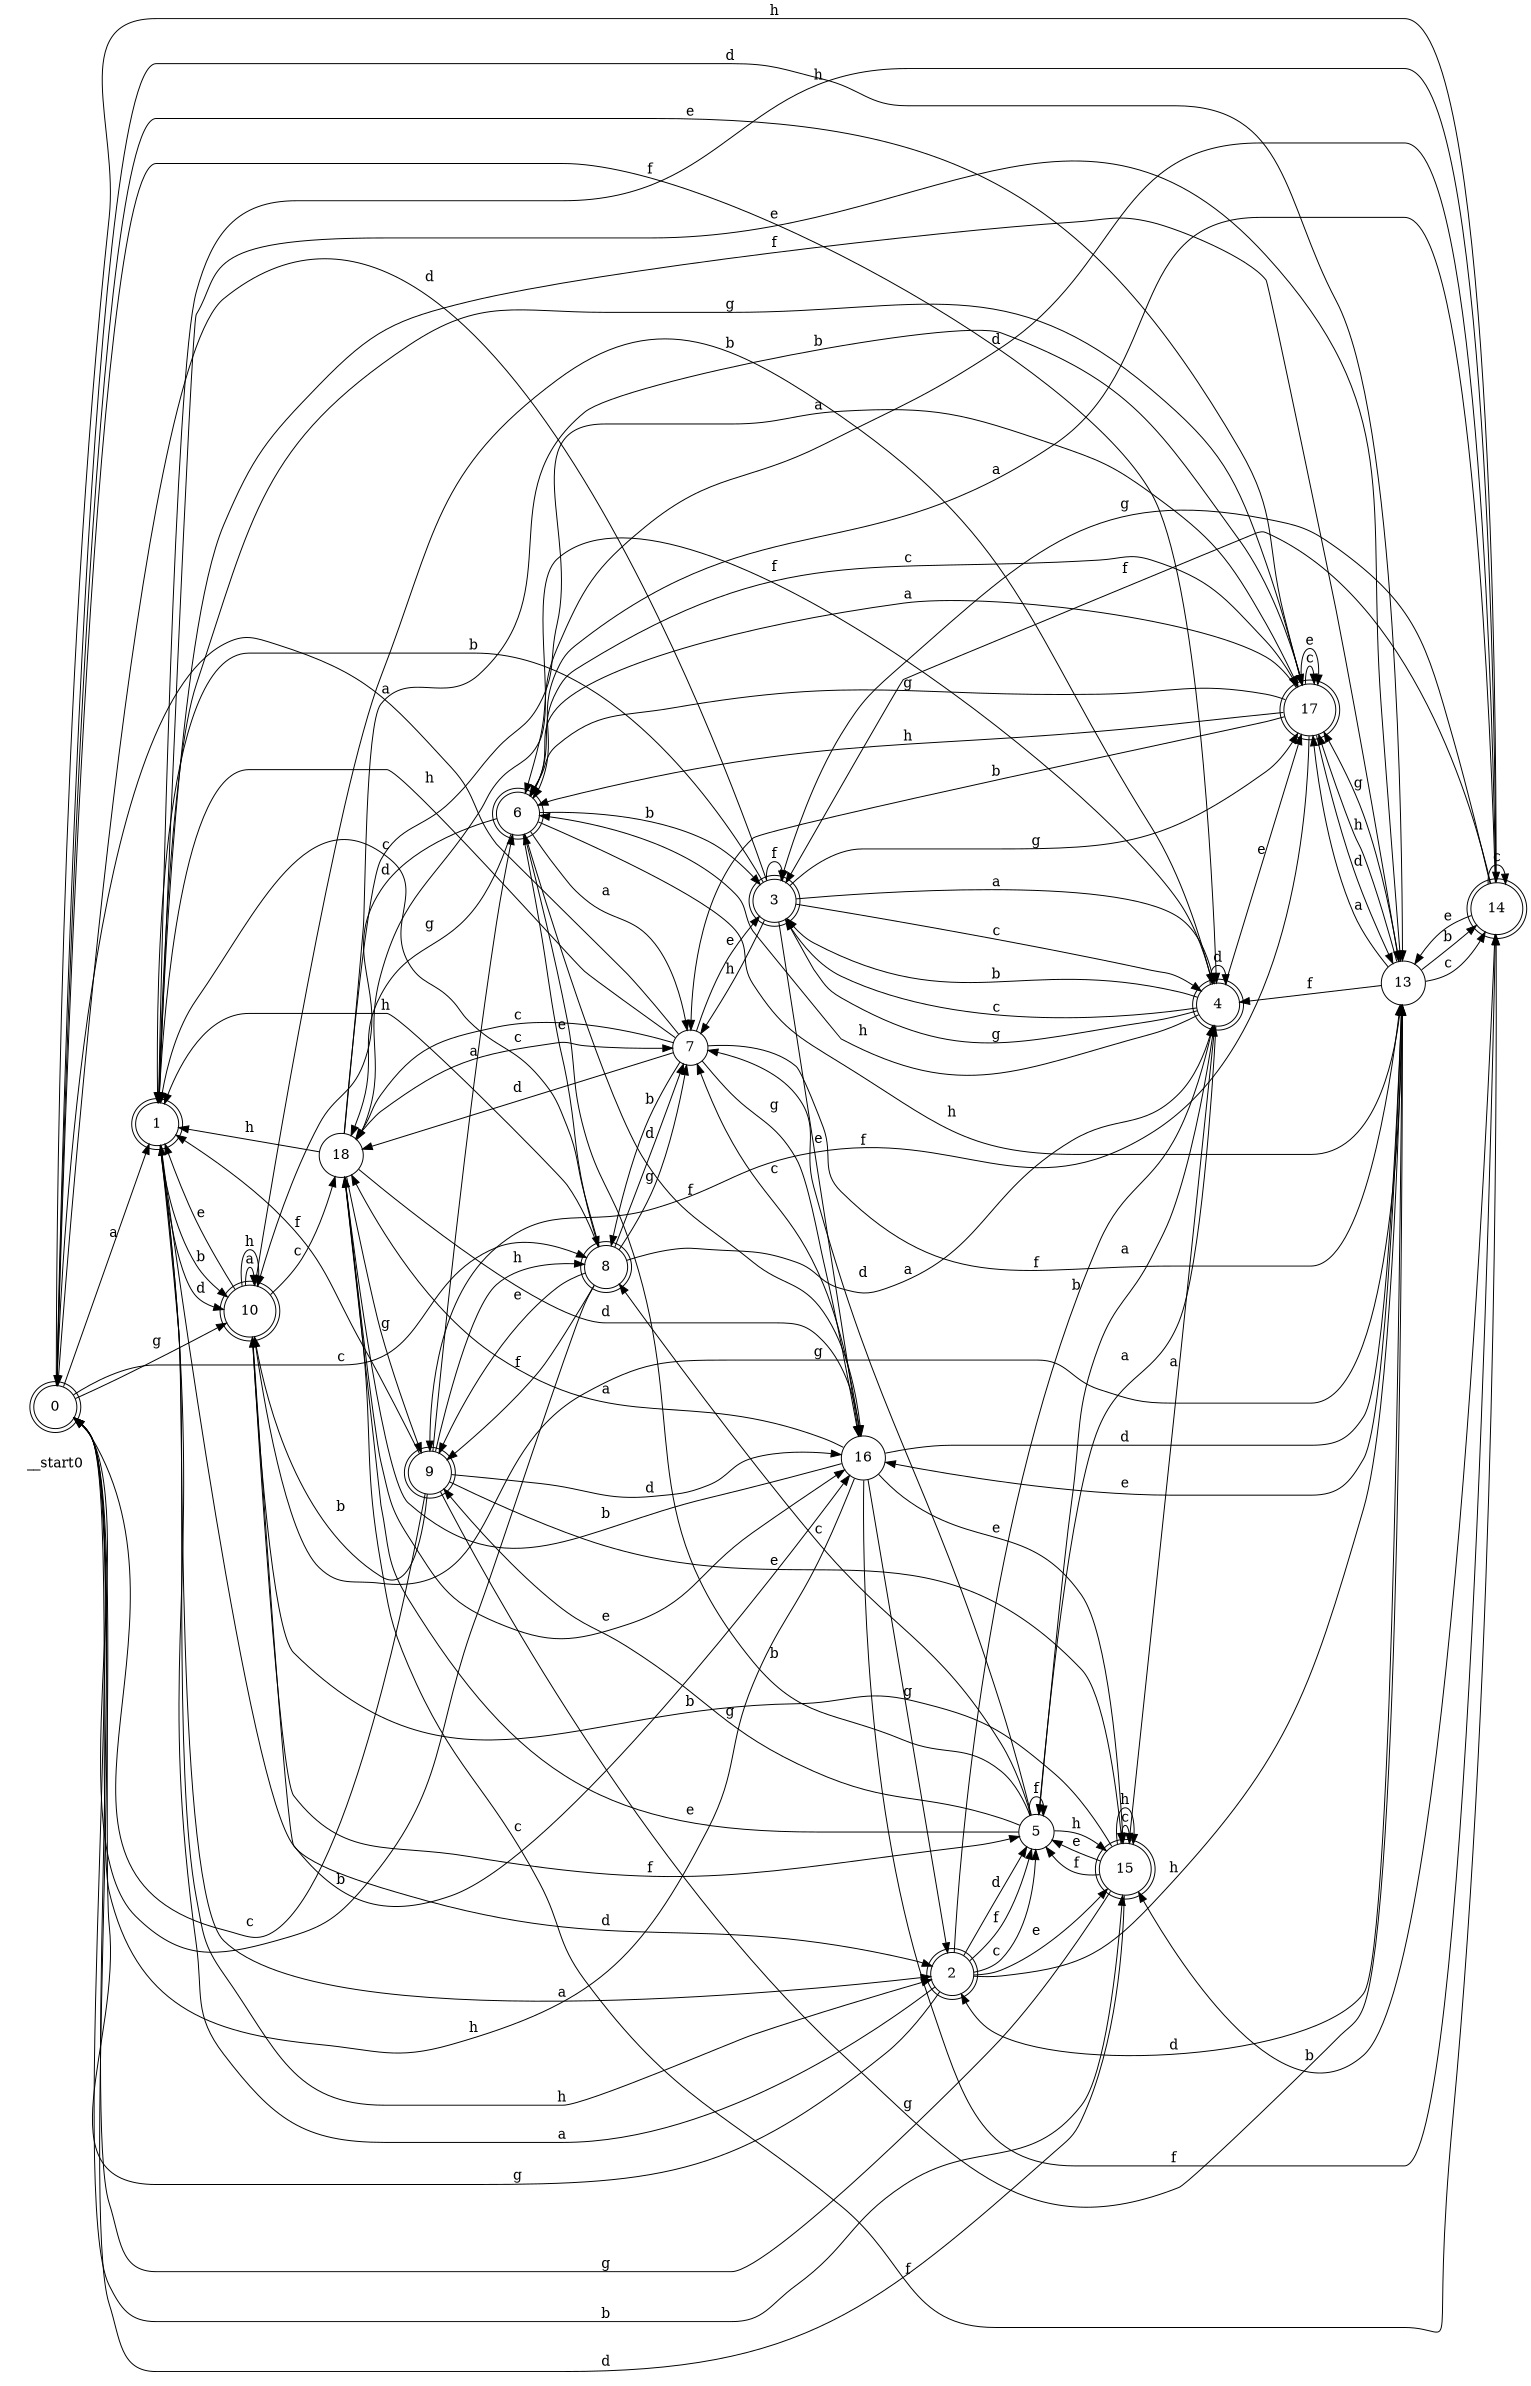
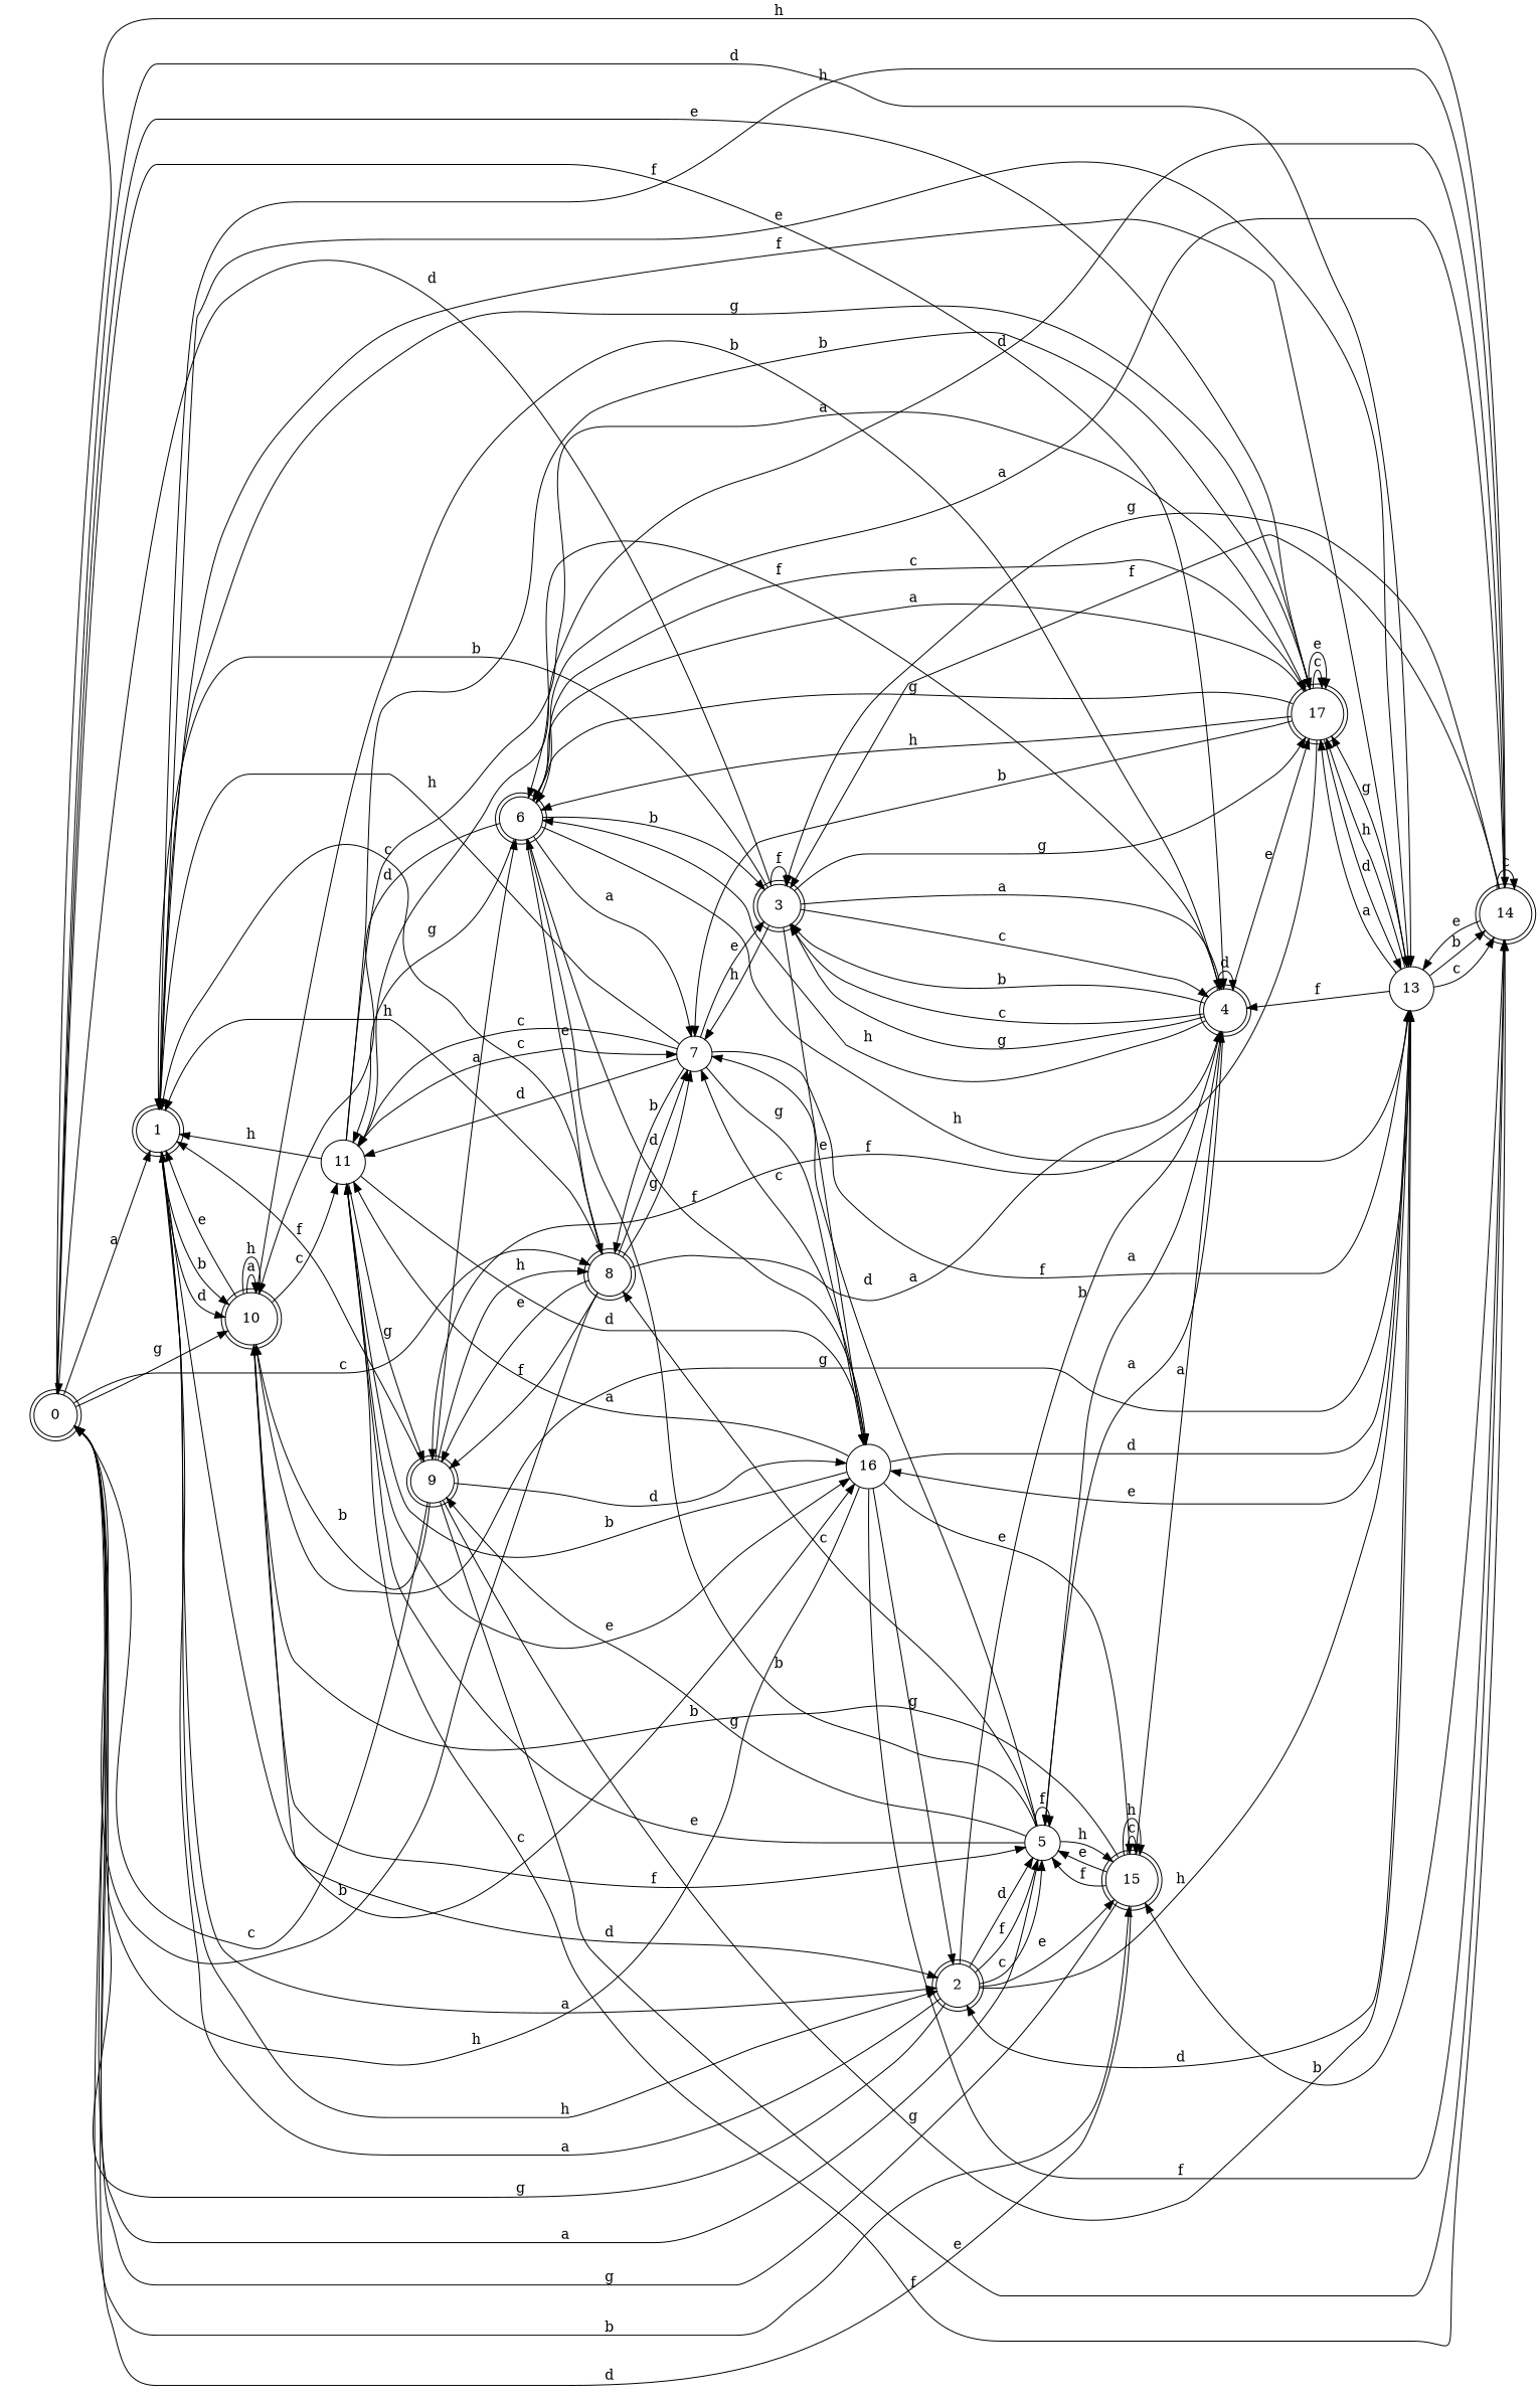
  digraph {
    rankdir=LR
    node [shape=doublecircle color=black fillcolor=white style="rounded,filled"]
-   __start0 [shape=none color="" fillcolor="" style=""]
    n2 [label=0]
    n3 [label=1]
    n4 [label=4]
    n5 [label=8]
    n6 [label=10]
    n7 [label=17]
    n8 [label=13 shape=circle style=filled]
    n9 [label=14]
    n10 [label=15]
    n11 [label=2]
    n12 [label=16 shape=circle style=filled]
    n13 [label=3]
    n14 [label=5 shape=circle style=filled]
    n15 [label=6]
-   n16 [label=18 shape=circle style=filled]
+   n16 [label=11 shape=circle style=filled]
    n17 [label=7 shape=circle style=filled]
    n18 [label=9]
    n2 -> n3 [label=a]
    n2 -> n4 [label=f]
    n2 -> n5 [label=c]
    n2 -> n6 [label=g]
    n2 -> n7 [label=e]
    n2 -> n8 [label=d]
    n2 -> n9 [label=h]
    n2 -> n10 [label=b]
    n3 -> n6 [label=b]
    n3 -> n6 [label=d]
    n3 -> n7 [label=g]
    n3 -> n8 [label=e]
    n3 -> n8 [label=f]
    n3 -> n11 [label=a]
    n3 -> n11 [label=h]
    n3 -> n12 [label=c]
    n4 -> n4 [label=d]
    n4 -> n7 [label=e]
    n4 -> n13 [label=b]
    n4 -> n13 [label=c]
    n4 -> n13 [label=g]
    n4 -> n14 [label=a]
    n4 -> n15 [label=h]
    n4 -> n16 [label=f]
    n5 -> n2 [label=b]
    n5 -> n3 [label=c]
    n5 -> n3 [label=h]
    n5 -> n4 [label=a]
    n5 -> n17 [label=d]
    n5 -> n17 [label=g]
    n5 -> n18 [label=e]
    n5 -> n18 [label=f]
    n6 -> n3 [label=e]
    n6 -> n4 [label=b]
    n6 -> n6 [label=a]
    n6 -> n6 [label=h]
    n6 -> n8 [label=g]
    n6 -> n11 [label=d]
    n6 -> n14 [label=f]
    n6 -> n16 [label=c]
    n7 -> n7 [label=c]
    n7 -> n7 [label=e]
    n7 -> n8 [label=d]
    n7 -> n15 [label=a]
    n7 -> n15 [label=g]
    n7 -> n15 [label=h]
    n7 -> n17 [label=b]
    n7 -> n18 [label=f]
    n8 -> n4 [label=f]
    n8 -> n7 [label=a]
    n8 -> n7 [label=g]
    n8 -> n7 [label=h]
    n8 -> n9 [label=b]
    n8 -> n9 [label=c]
    n8 -> n11 [label=d]
    n8 -> n12 [label=e]
    n9 -> n3 [label=h]
    n9 -> n8 [label=e]
    n9 -> n9 [label=c]
    n9 -> n10 [label=b]
    n9 -> n13 [label=f]
    n9 -> n13 [label=g]
    n9 -> n15 [label=a]
    n9 -> n15 [label=d]
    n10 -> n2 [label=d]
    n10 -> n2 [label=g]
    n10 -> n4 [label=a]
    n10 -> n6 [label=b]
    n10 -> n10 [label=c]
    n10 -> n10 [label=h]
    n10 -> n14 [label=e]
    n10 -> n14 [label=f]
    n11 -> n2 [label=g]
    n11 -> n3 [label=a]
    n11 -> n4 [label=b]
    n11 -> n8 [label=h]
    n11 -> n10 [label=e]
    n11 -> n14 [label=c]
    n11 -> n14 [label=d]
    n11 -> n14 [label=f]
    n12 -> n2 [label=h]
    n12 -> n8 [label=d]
    n12 -> n9 [label=f]
    n12 -> n10 [label=e]
    n12 -> n11 [label=g]
    n12 -> n16 [label=a]
    n12 -> n16 [label=b]
    n12 -> n17 [label=c]
    n13 -> n2 [label=d]
    n13 -> n3 [label=b]
    n13 -> n4 [label=a]
    n13 -> n4 [label=c]
    n13 -> n7 [label=g]
    n13 -> n12 [label=e]
    n13 -> n13 [label=f]
    n13 -> n17 [label=h]
    n14 -> n4 [label=a]
    n14 -> n5 [label=c]
    n14 -> n10 [label=h]
    n14 -> n14 [label=f]
    n14 -> n15 [label=b]
    n14 -> n16 [label=e]
    n14 -> n17 [label=d]
    n14 -> n18 [label=g]
    n15 -> n5 [label=e]
    n15 -> n6 [label=d]
    n15 -> n7 [label=c]
    n15 -> n8 [label=h]
    n15 -> n12 [label=f]
    n15 -> n13 [label=b]
    n15 -> n16 [label=g]
    n15 -> n17 [label=a]
    n16 -> n3 [label=h]
    n16 -> n7 [label=a]
    n16 -> n7 [label=b]
    n16 -> n9 [label=f]
    n16 -> n12 [label=d]
    n16 -> n12 [label=e]
    n16 -> n17 [label=c]
    n16 -> n18 [label=g]
-   n17 -> n2 [label=a]
+   n14 -> n2 [label=a]
    n17 -> n3 [label=h]
    n17 -> n5 [label=b]
    n17 -> n8 [label=f]
    n17 -> n12 [label=g]
    n17 -> n13 [label=e]
    n17 -> n16 [label=c]
    n17 -> n16 [label=d]
    n18 -> n2 [label=c]
    n18 -> n3 [label=f]
    n18 -> n5 [label=h]
    n18 -> n6 [label=b]
    n18 -> n8 [label=g]
-   n18 -> n10 [label=e]
+   n18 -> n9 [label=e]
    n18 -> n12 [label=d]
    n18 -> n15 [label=a]
  }
